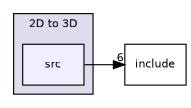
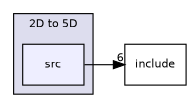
  digraph {
    compound=true
    rankdir=LR
    node [fontname=Helvetica fontsize=10 shape=box]
    n1 [fillcolor="#eeeeff" label=src pencolor=black style=filled]
    n2 [label=include]
    subgraph cluster_1 {
      bgcolor="#ddddee"
      fontname=Helvetica
      fontsize=10
-     label="2D to 3D"
+     label="2D to 5D"
      pencolor=black
      n1
    }
    n1 -> n2 [headlabel=6 labeldistance=1.5 labelfontname=Helvetica labelfontsize=10]
  }
